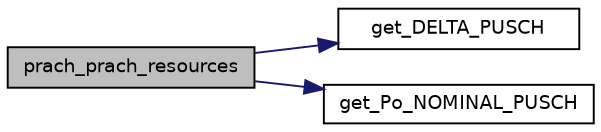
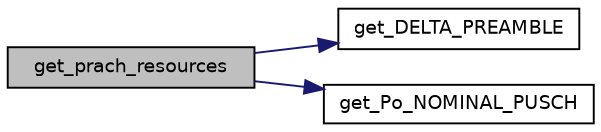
  digraph {
    rankdir=LR
    node [color=black fillcolor=white fontname=Helvetica fontsize=10 shape=record style=filled]
    edge [color=midnightblue fontname=Helvetica fontsize=10 labelfontname=Helvetica labelfontsize=10 style=solid]
-   n1 [fillcolor=grey75 fontcolor=black height=0.2 label=prach_prach_resources width=0.4]
-   n2 [height=0.2 label=get_DELTA_PUSCH width=0.4]
+   n1 [fillcolor=grey75 fontcolor=black height=0.2 label=get_prach_resources width=0.4]
+   n2 [height=0.2 label=get_DELTA_PREAMBLE width=0.4]
    n3 [height=0.2 label=get_Po_NOMINAL_PUSCH width=0.4]
    n1 -> n2
    n1 -> n3
  }
